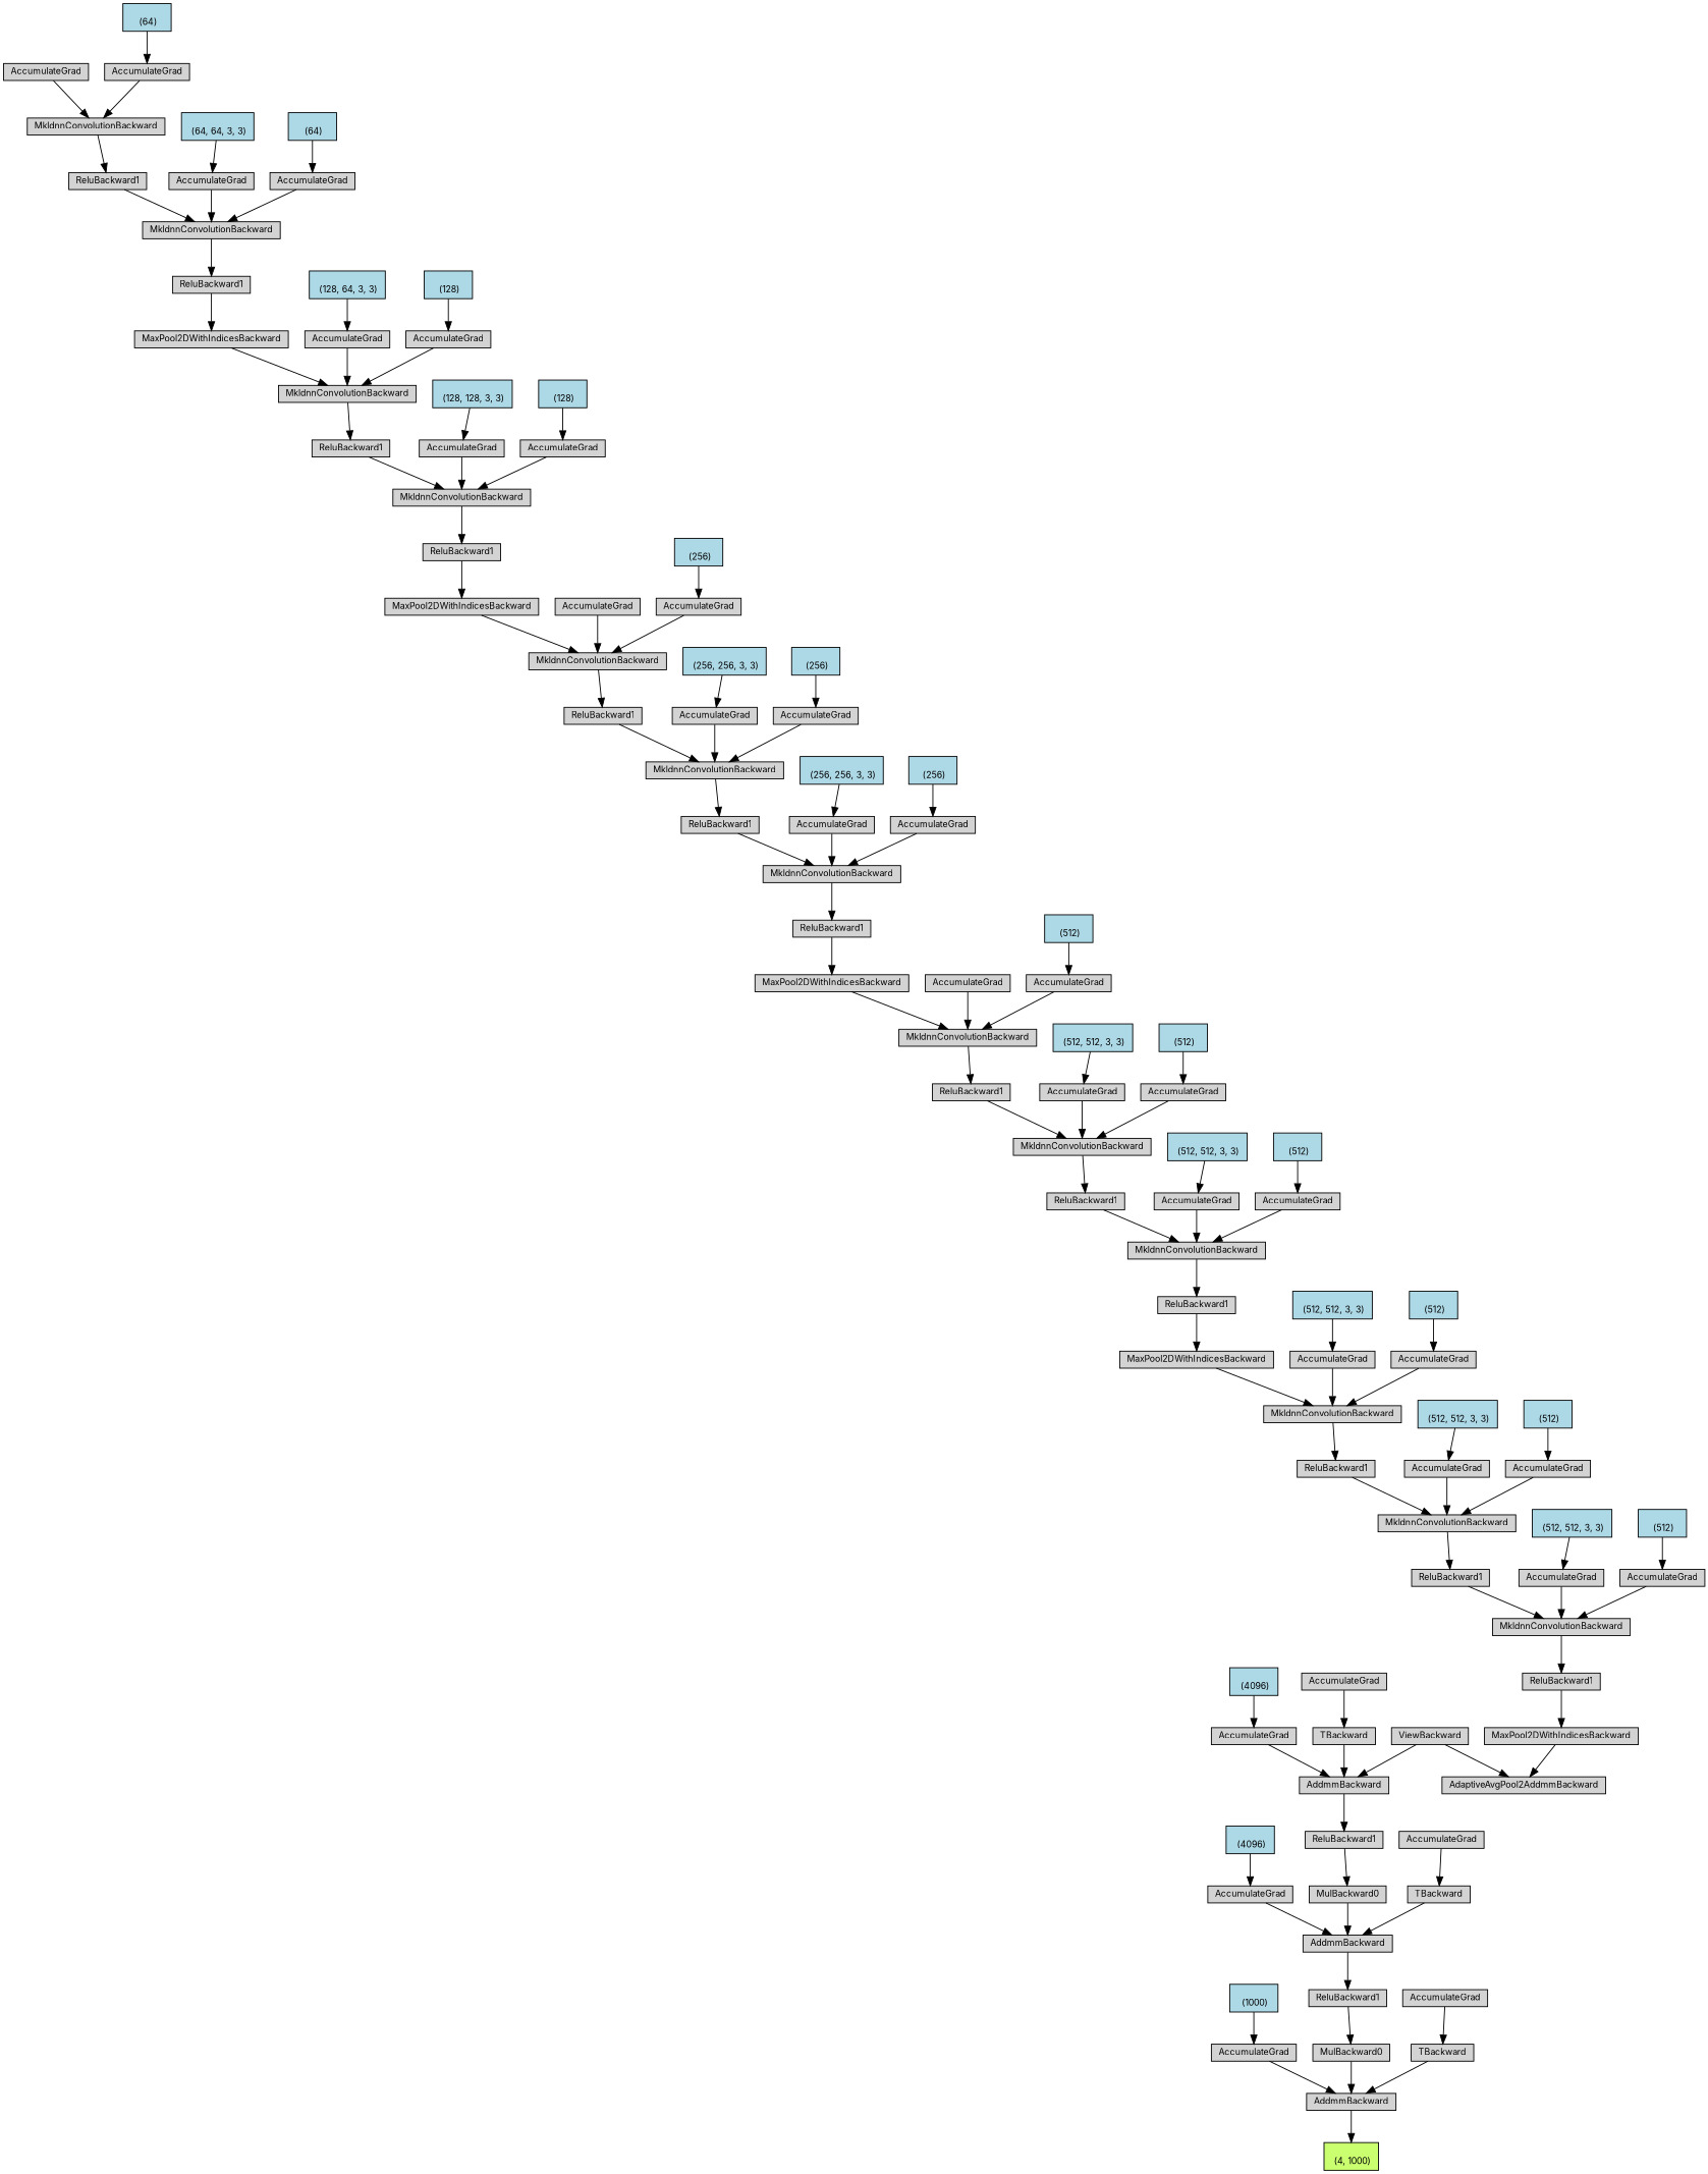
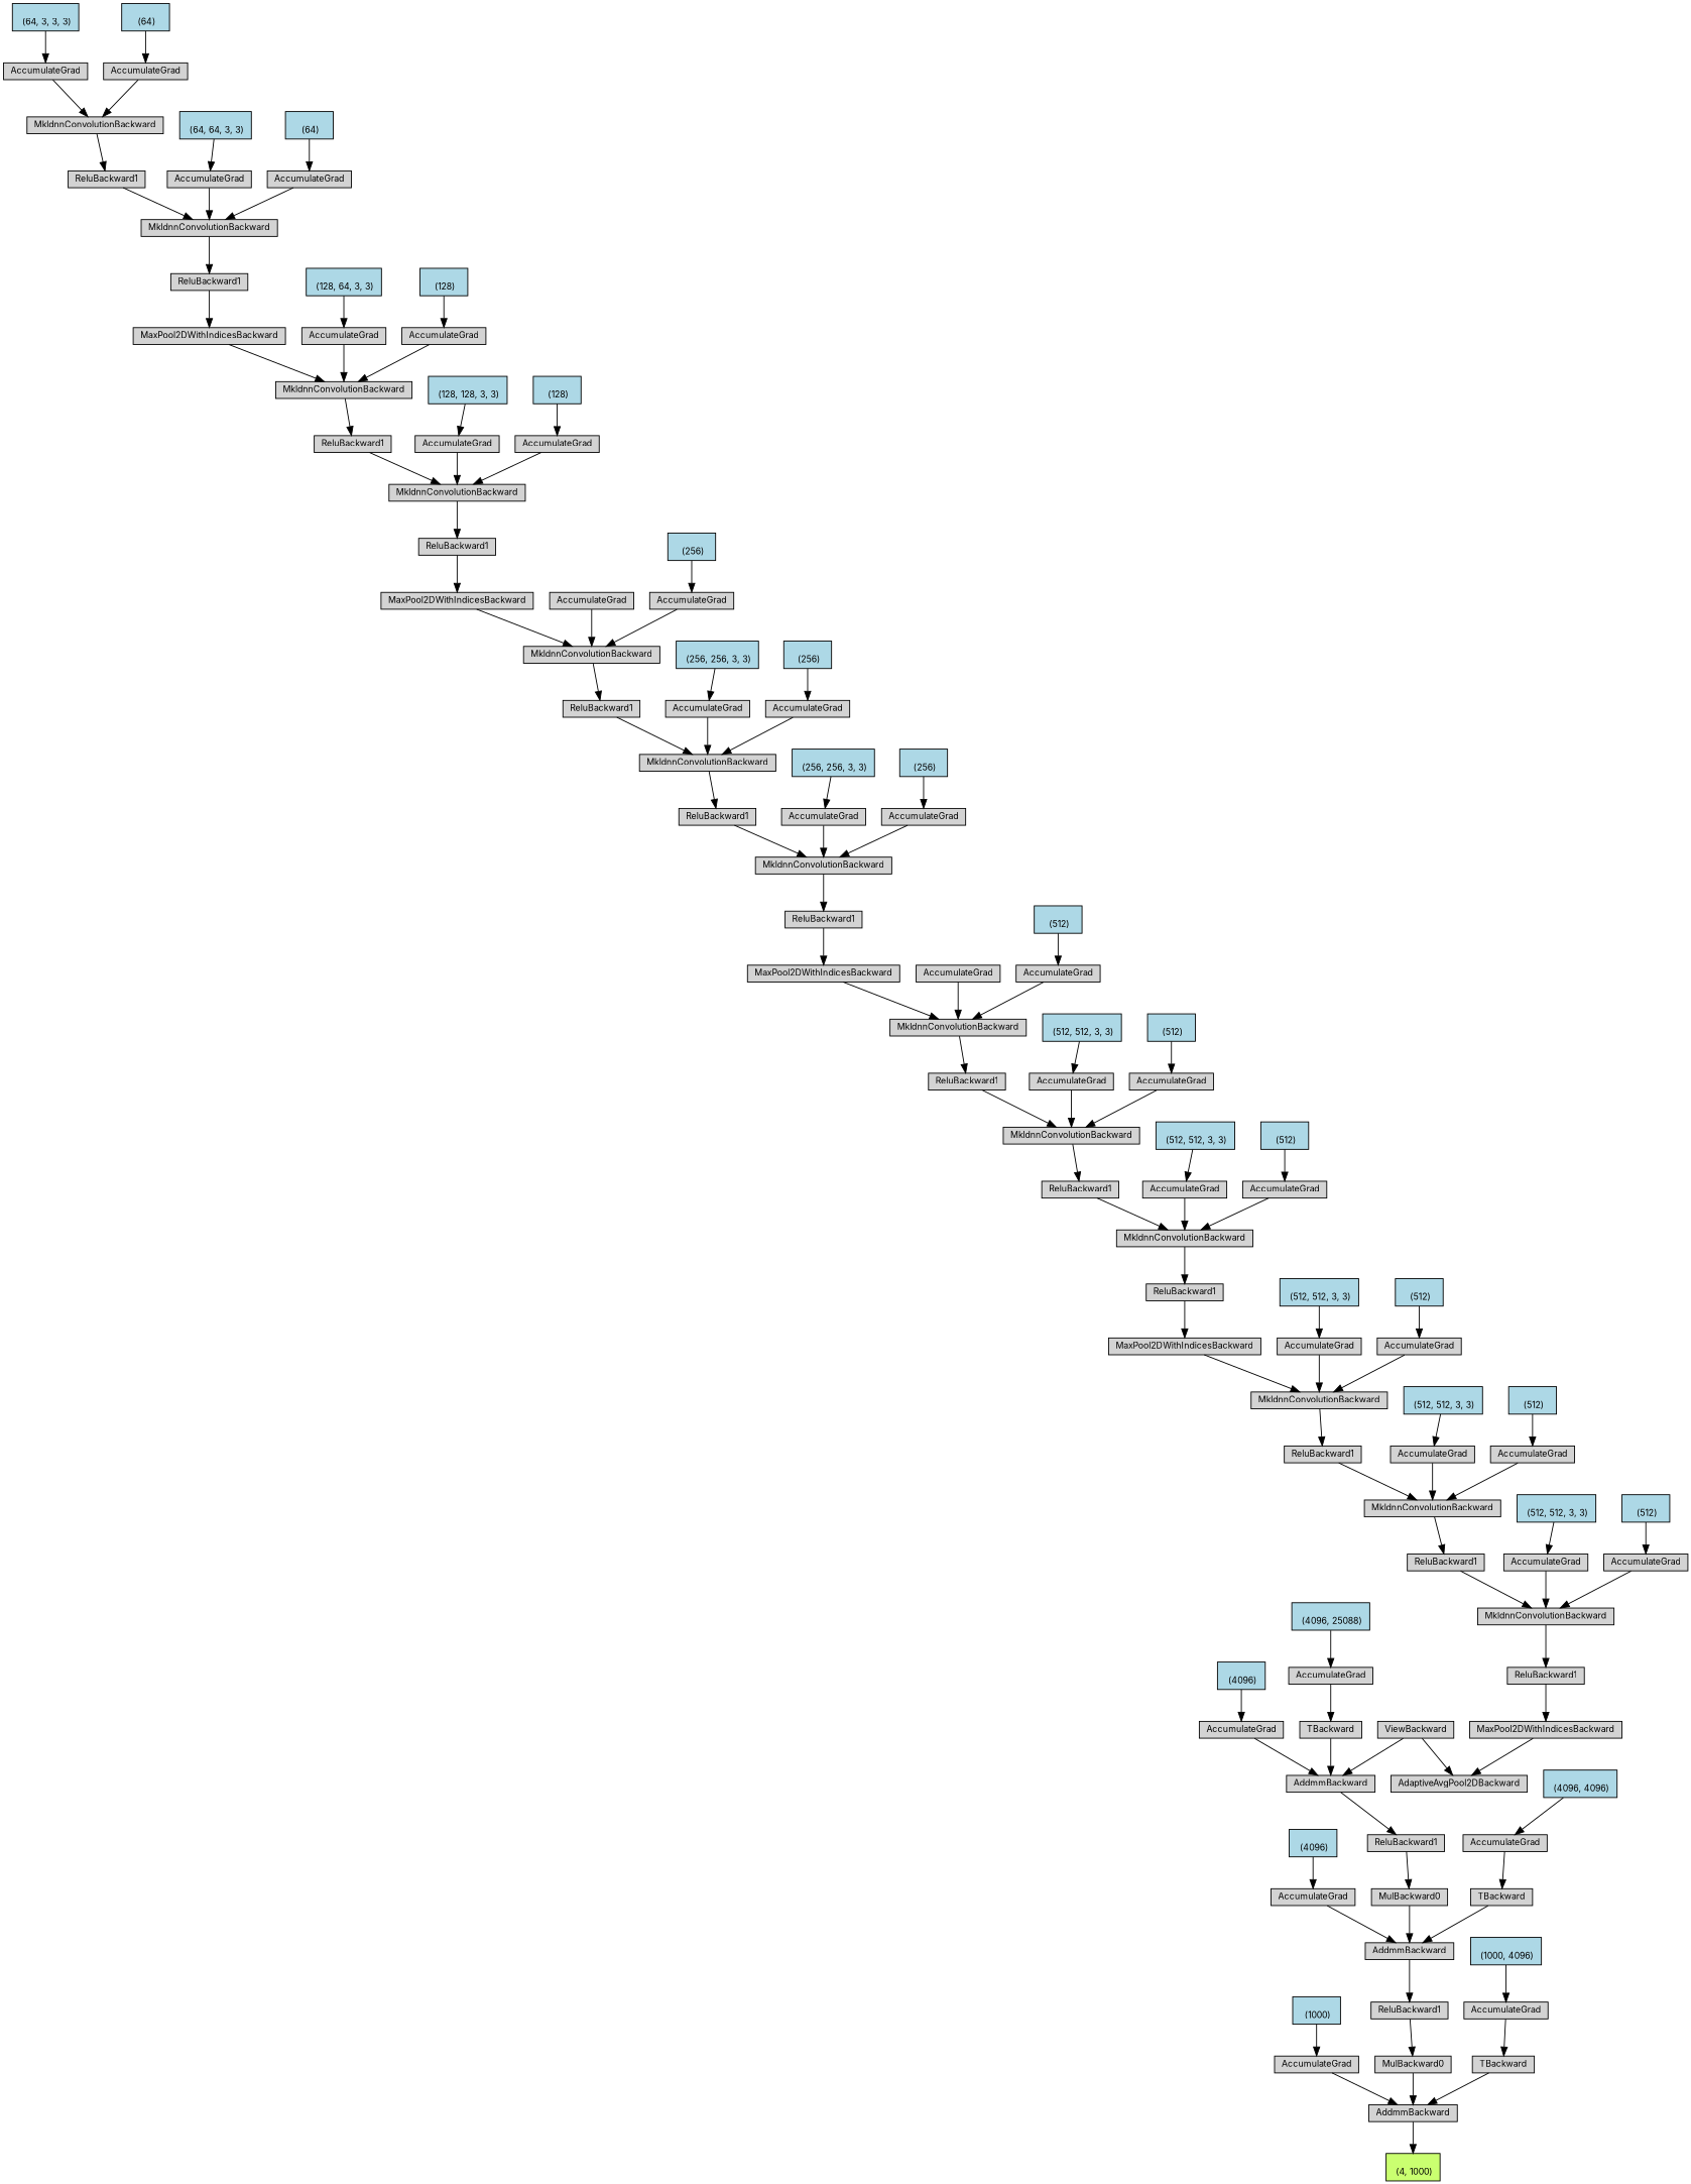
  digraph {
    fontname=Inter
    node [align=left fontname=Inter fontsize=10 ranksep=0.1 shape=box style=filled]
    edge [fontname=Inter]
    n1 [fillcolor=darkolivegreen1 height=0.2 label="\n (4, 1000)"]
    n2 [height=0.2 label=AddmmBackward]
    n3 [height=0.2 label=AccumulateGrad]
    n4 [fillcolor=lightblue height=0.2 label="\n (1000)"]
    n5 [height=0.2 label=MulBackward0]
    n6 [height=0.2 label=ReluBackward1]
    n7 [height=0.2 label=AddmmBackward]
    n8 [height=0.2 label=AccumulateGrad]
    n9 [fillcolor=lightblue height=0.2 label="\n (4096)"]
    n10 [height=0.2 label=MulBackward0]
    n11 [height=0.2 label=ReluBackward1]
    n12 [height=0.2 label=AddmmBackward]
    n13 [height=0.2 label=AccumulateGrad]
    n14 [fillcolor=lightblue height=0.2 label="\n (4096)"]
    n15 [height=0.2 label=ViewBackward]
-   n16 [height=0.2 label=AdaptiveAvgPool2AddmmBackward]
+   n16 [height=0.2 label=AdaptiveAvgPool2DBackward]
    n17 [height=0.2 label=MaxPool2DWithIndicesBackward]
    n18 [height=0.2 label=ReluBackward1]
    n19 [height=0.2 label=MkldnnConvolutionBackward]
    n20 [height=0.2 label=ReluBackward1]
    n21 [height=0.2 label=MkldnnConvolutionBackward]
    n22 [height=0.2 label=ReluBackward1]
    n23 [height=0.2 label=MkldnnConvolutionBackward]
    n24 [height=0.2 label=MaxPool2DWithIndicesBackward]
    n25 [height=0.2 label=ReluBackward1]
    n26 [height=0.2 label=MkldnnConvolutionBackward]
    n27 [height=0.2 label=ReluBackward1]
    n28 [height=0.2 label=MkldnnConvolutionBackward]
    n29 [height=0.2 label=ReluBackward1]
    n30 [height=0.2 label=MkldnnConvolutionBackward]
    n31 [height=0.2 label=MaxPool2DWithIndicesBackward]
    n32 [height=0.2 label=ReluBackward1]
    n33 [height=0.2 label=MkldnnConvolutionBackward]
    n34 [height=0.2 label=ReluBackward1]
    n35 [height=0.2 label=MkldnnConvolutionBackward]
    n36 [height=0.2 label=ReluBackward1]
    n37 [height=0.2 label=MkldnnConvolutionBackward]
    n38 [height=0.2 label=MaxPool2DWithIndicesBackward]
    n39 [height=0.2 label=ReluBackward1]
    n40 [height=0.2 label=MkldnnConvolutionBackward]
    n41 [height=0.2 label=ReluBackward1]
    n42 [height=0.2 label=MkldnnConvolutionBackward]
    n43 [height=0.2 label=MaxPool2DWithIndicesBackward]
    n44 [height=0.2 label=ReluBackward1]
    n45 [height=0.2 label=MkldnnConvolutionBackward]
    n46 [height=0.2 label=ReluBackward1]
    n47 [height=0.2 label=MkldnnConvolutionBackward]
    n48 [height=0.2 label=AccumulateGrad]
+   n49 [fillcolor=lightblue height=0.2 label="\n (64, 3, 3, 3)"]
    n50 [height=0.2 label=AccumulateGrad]
    n51 [fillcolor=lightblue height=0.2 label="\n (64)"]
    n52 [height=0.2 label=AccumulateGrad]
    n53 [fillcolor=lightblue height=0.2 label="\n (64, 64, 3, 3)"]
    n54 [height=0.2 label=AccumulateGrad]
    n55 [fillcolor=lightblue height=0.2 label="\n (64)"]
    n56 [height=0.2 label=AccumulateGrad]
    n57 [fillcolor=lightblue height=0.2 label="\n (128, 64, 3, 3)"]
    n58 [height=0.2 label=AccumulateGrad]
    n59 [fillcolor=lightblue height=0.2 label="\n (128)"]
    n60 [height=0.2 label=AccumulateGrad]
    n61 [fillcolor=lightblue height=0.2 label="\n (128, 128, 3, 3)"]
    n62 [height=0.2 label=AccumulateGrad]
    n63 [fillcolor=lightblue height=0.2 label="\n (128)"]
    n64 [height=0.2 label=AccumulateGrad]
    n65 [height=0.2 label=AccumulateGrad]
    n66 [fillcolor=lightblue height=0.2 label="\n (256)"]
    n67 [height=0.2 label=AccumulateGrad]
    n68 [fillcolor=lightblue height=0.2 label="\n (256, 256, 3, 3)"]
    n69 [height=0.2 label=AccumulateGrad]
    n70 [fillcolor=lightblue height=0.2 label="\n (256)"]
    n71 [height=0.2 label=AccumulateGrad]
    n72 [fillcolor=lightblue height=0.2 label="\n (256, 256, 3, 3)"]
    n73 [height=0.2 label=AccumulateGrad]
    n74 [fillcolor=lightblue height=0.2 label="\n (256)"]
    n75 [height=0.2 label=AccumulateGrad]
    n76 [height=0.2 label=AccumulateGrad]
    n77 [fillcolor=lightblue height=0.2 label="\n (512)"]
    n78 [height=0.2 label=AccumulateGrad]
    n79 [fillcolor=lightblue height=0.2 label="\n (512, 512, 3, 3)"]
    n80 [height=0.2 label=AccumulateGrad]
    n81 [fillcolor=lightblue height=0.2 label="\n (512)"]
    n82 [height=0.2 label=AccumulateGrad]
    n83 [fillcolor=lightblue height=0.2 label="\n (512, 512, 3, 3)"]
    n84 [height=0.2 label=AccumulateGrad]
    n85 [fillcolor=lightblue height=0.2 label="\n (512)"]
    n86 [height=0.2 label=AccumulateGrad]
    n87 [fillcolor=lightblue height=0.2 label="\n (512, 512, 3, 3)"]
    n88 [height=0.2 label=AccumulateGrad]
    n89 [fillcolor=lightblue height=0.2 label="\n (512)"]
    n90 [height=0.2 label=AccumulateGrad]
    n91 [fillcolor=lightblue height=0.2 label="\n (512, 512, 3, 3)"]
    n92 [height=0.2 label=AccumulateGrad]
    n93 [fillcolor=lightblue height=0.2 label="\n (512)"]
    n94 [height=0.2 label=AccumulateGrad]
    n95 [fillcolor=lightblue height=0.2 label="\n (512, 512, 3, 3)"]
    n96 [height=0.2 label=AccumulateGrad]
    n97 [fillcolor=lightblue height=0.2 label="\n (512)"]
    n98 [height=0.2 label=TBackward]
    n99 [height=0.2 label=AccumulateGrad]
+   n100 [fillcolor=lightblue height=0.2 label="\n (4096, 25088)"]
    n101 [height=0.2 label=TBackward]
    n102 [height=0.2 label=AccumulateGrad]
+   n103 [fillcolor=lightblue height=0.2 label="\n (4096, 4096)"]
    n104 [height=0.2 label=TBackward]
    n105 [height=0.2 label=AccumulateGrad]
+   n106 [fillcolor=lightblue height=0.2 label="\n (1000, 4096)"]
    n2 -> n1
    n3 -> n2
    n4 -> n3
    n5 -> n2
    n6 -> n5
    n7 -> n6
    n8 -> n7
    n9 -> n8
    n10 -> n7
    n11 -> n10
    n12 -> n11
    n13 -> n12
    n14 -> n13
    n15 -> n12
    n15 -> n16
    n17 -> n16
    n18 -> n17
    n19 -> n18
    n20 -> n19
    n21 -> n20
    n22 -> n21
    n23 -> n22
    n24 -> n23
    n25 -> n24
    n26 -> n25
    n27 -> n26
    n28 -> n27
    n29 -> n28
    n30 -> n29
    n31 -> n30
    n32 -> n31
    n33 -> n32
    n34 -> n33
    n35 -> n34
    n36 -> n35
    n37 -> n36
    n38 -> n37
    n39 -> n38
    n40 -> n39
    n41 -> n40
    n42 -> n41
    n43 -> n42
    n44 -> n43
    n45 -> n44
    n46 -> n45
    n47 -> n46
    n48 -> n47
+   n49 -> n48
    n50 -> n47
    n51 -> n50
    n52 -> n45
    n53 -> n52
    n54 -> n45
    n55 -> n54
    n56 -> n42
    n57 -> n56
    n58 -> n42
    n59 -> n58
    n60 -> n40
    n61 -> n60
    n62 -> n40
    n63 -> n62
    n64 -> n37
    n65 -> n37
    n66 -> n65
    n67 -> n35
    n68 -> n67
    n69 -> n35
    n70 -> n69
    n71 -> n33
    n72 -> n71
    n73 -> n33
    n74 -> n73
    n75 -> n30
    n76 -> n30
    n77 -> n76
    n78 -> n28
    n79 -> n78
    n80 -> n28
    n81 -> n80
    n82 -> n26
    n83 -> n82
    n84 -> n26
    n85 -> n84
    n86 -> n23
    n87 -> n86
    n88 -> n23
    n89 -> n88
    n90 -> n21
    n91 -> n90
    n92 -> n21
    n93 -> n92
    n94 -> n19
    n95 -> n94
    n96 -> n19
    n97 -> n96
    n98 -> n12
    n99 -> n98
+   n100 -> n99
    n101 -> n7
    n102 -> n101
+   n103 -> n102
    n104 -> n2
    n105 -> n104
+   n106 -> n105
  }
